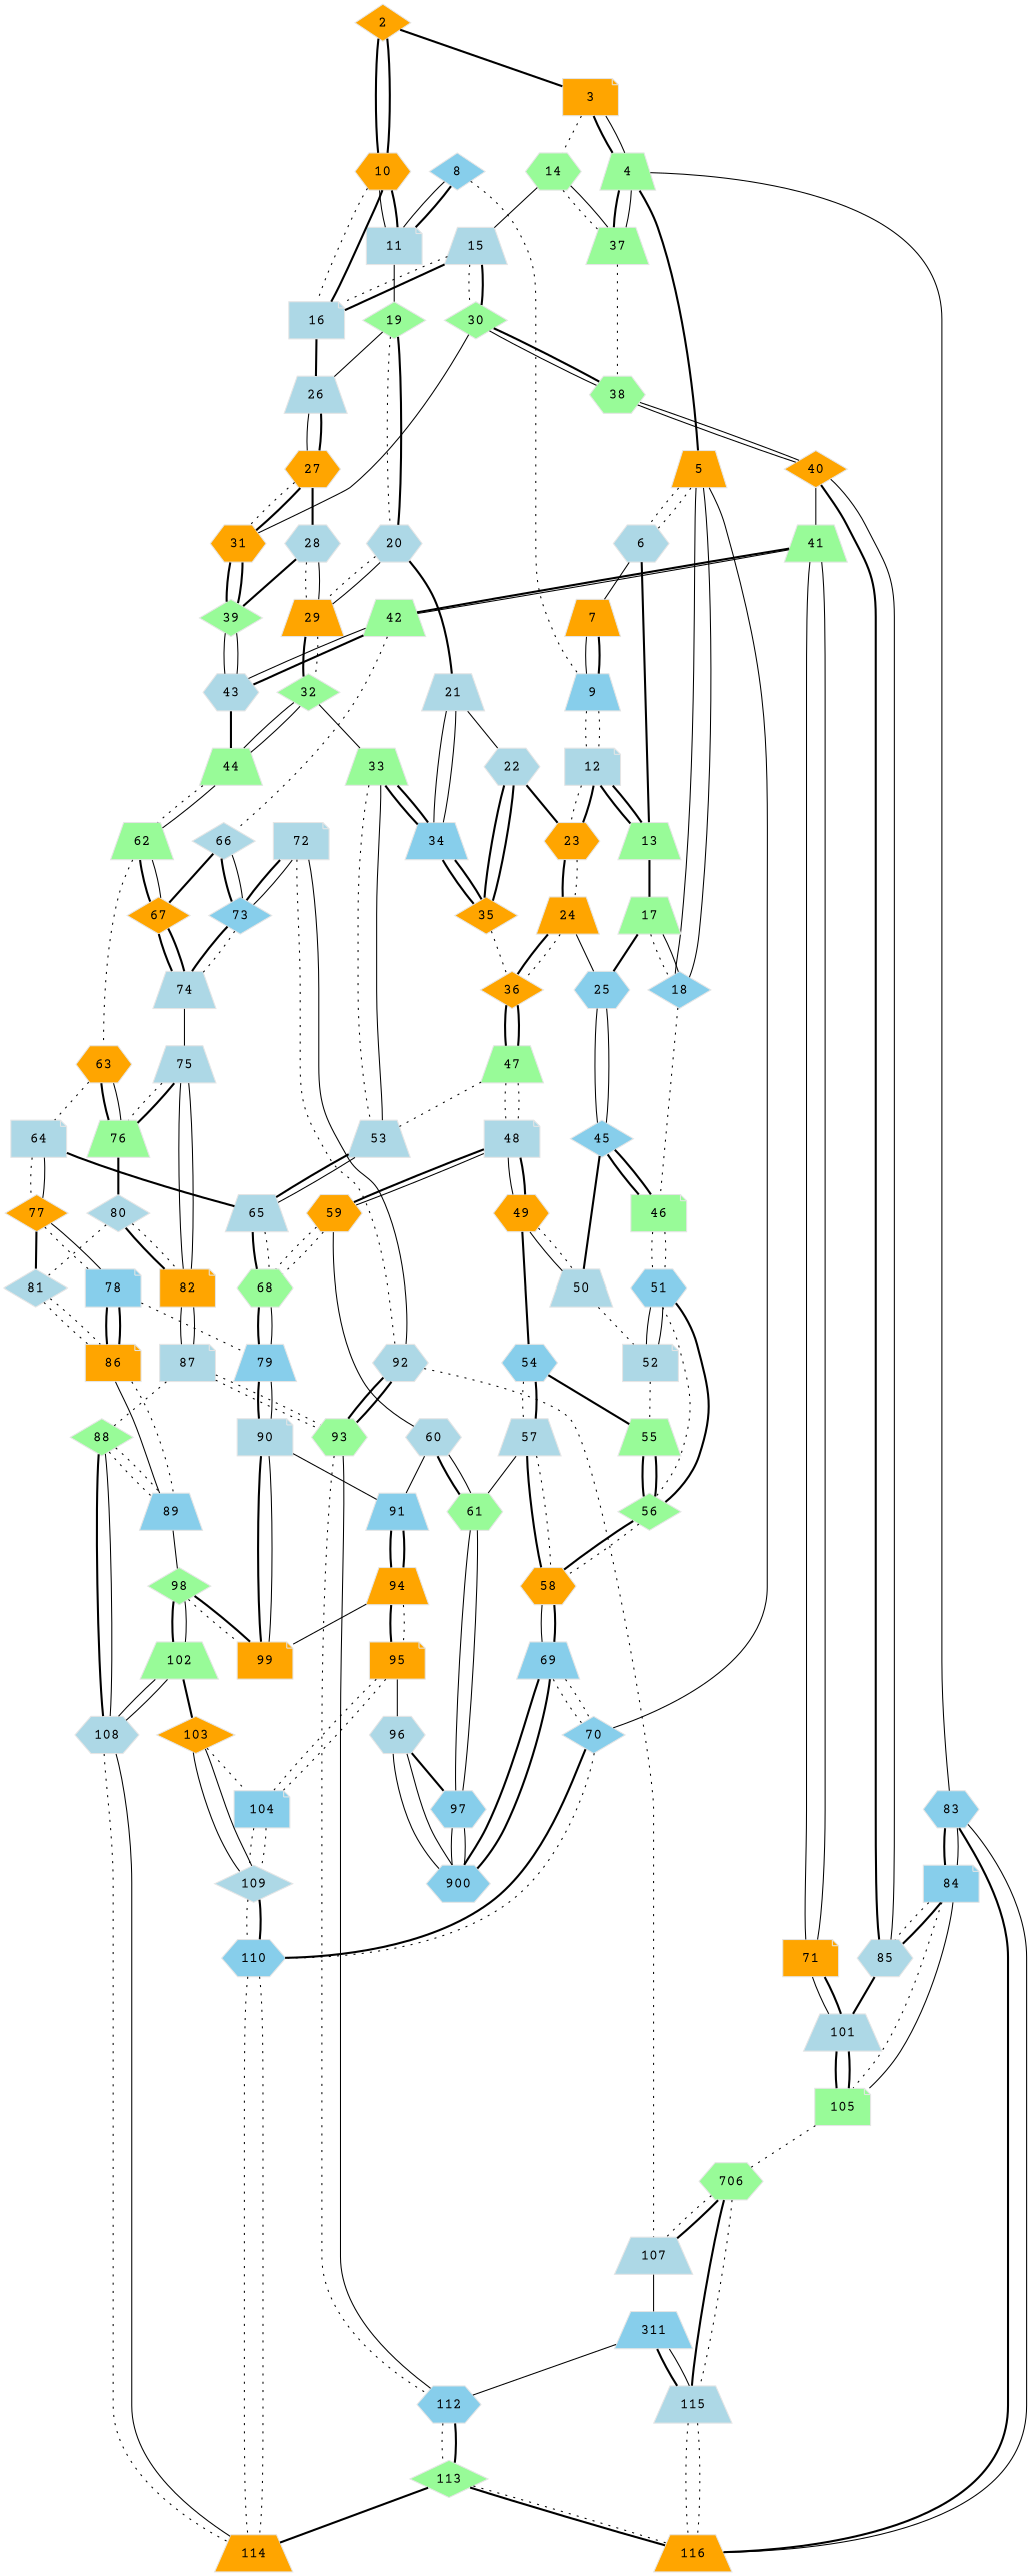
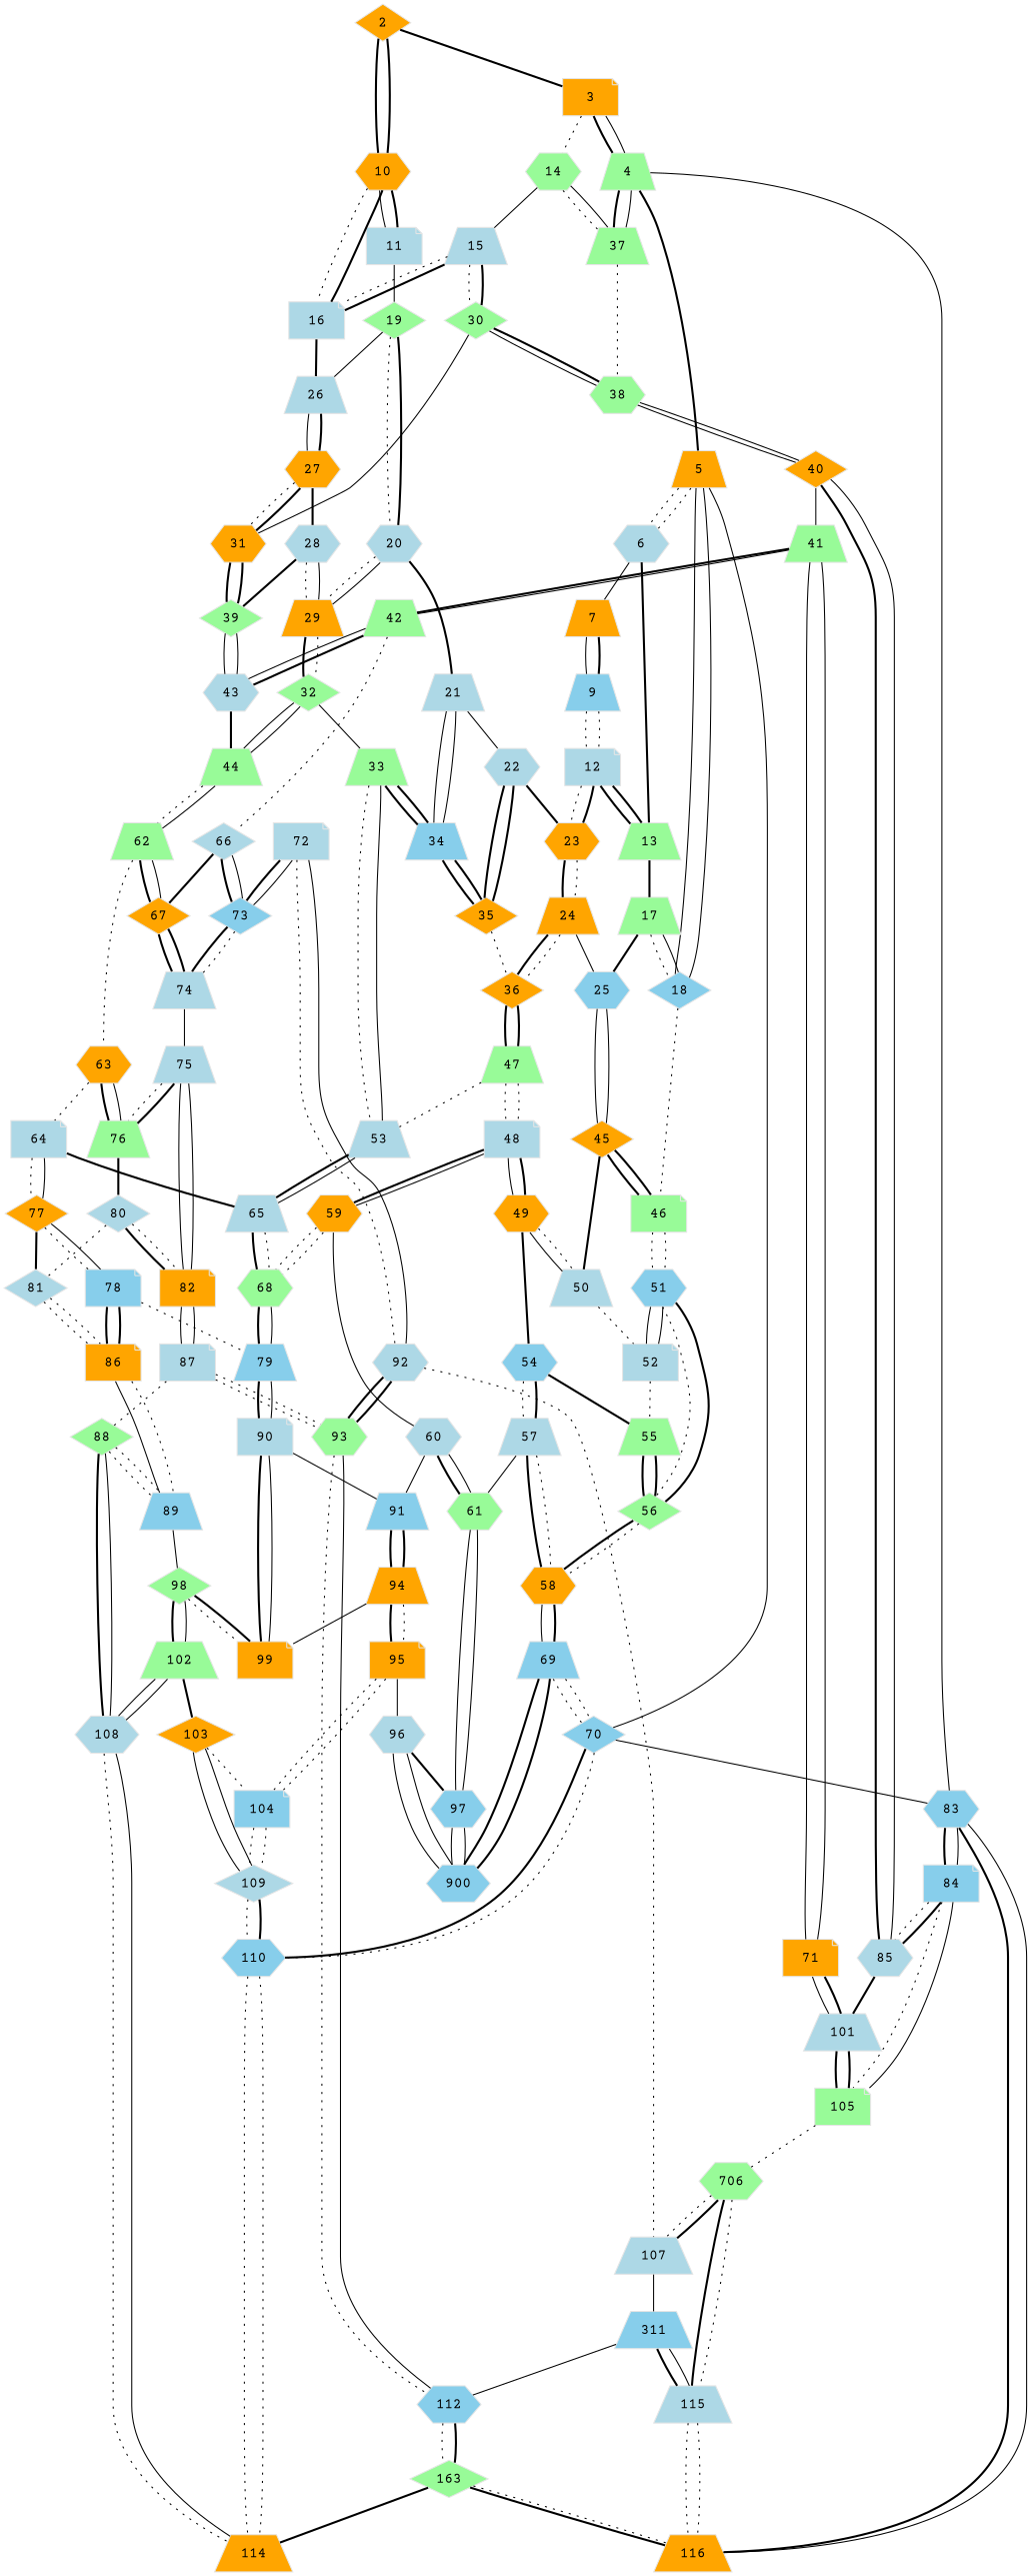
  graph {
    fontname="Courier Prime"
    node [color=gray90 fillcolor=lightblue fontname="Courier Prime" shape=trapezium style=filled]
    edge [fontname="Courier Prime" style=bold]
    2 [fillcolor=orange shape=diamond]
    3 [fillcolor=orange shape=note]
    10 [fillcolor=orange shape=hexagon]
-   8 [fillcolor=skyblue shape=diamond]
    9 [fillcolor=skyblue]
    11 [shape=note]
    4 [fillcolor=palegreen]
    14 [fillcolor=palegreen shape=hexagon]
    16 [shape=note]
    5 [fillcolor=orange]
    37 [fillcolor=palegreen]
    83 [fillcolor=skyblue shape=hexagon]
    15
    6 [shape=hexagon]
    18 [fillcolor=skyblue shape=diamond]
    70 [fillcolor=skyblue shape=diamond]
    38 [fillcolor=palegreen shape=hexagon]
    84 [fillcolor=skyblue shape=note]
    116 [fillcolor=orange]
    7 [fillcolor=orange]
    13 [fillcolor=palegreen]
    46 [fillcolor=palegreen shape=note]
    110 [fillcolor=skyblue shape=hexagon]
    17 [fillcolor=palegreen]
    12 [shape=note]
    19 [fillcolor=palegreen shape=diamond]
    23 [fillcolor=orange shape=hexagon]
    26
    20 [shape=hexagon]
    24 [fillcolor=orange]
    25 [fillcolor=skyblue shape=hexagon]
    30 [fillcolor=palegreen shape=diamond]
    31 [fillcolor=orange shape=hexagon]
    27 [fillcolor=orange shape=hexagon]
-   45 [fillcolor=skyblue shape=diamond]
+   45 [fillcolor=orange shape=diamond]
    51 [fillcolor=skyblue shape=hexagon]
    21
    29 [fillcolor=orange]
    22 [shape=hexagon]
    34 [fillcolor=skyblue]
    32 [fillcolor=palegreen shape=diamond]
    35 [fillcolor=orange shape=diamond]
    36 [fillcolor=orange shape=diamond]
    47 [fillcolor=palegreen]
    50
    28 [shape=hexagon]
    39 [fillcolor=palegreen shape=diamond]
    43 [shape=hexagon]
    33 [fillcolor=palegreen]
    44 [fillcolor=palegreen]
    40 [fillcolor=orange shape=diamond]
    53
    62 [fillcolor=palegreen]
    65
    48 [shape=note]
    41 [fillcolor=palegreen]
    85 [shape=hexagon]
    42 [fillcolor=palegreen]
    71 [fillcolor=orange shape=note]
    101
    66 [shape=diamond]
    67 [fillcolor=orange shape=diamond]
    73 [fillcolor=skyblue shape=diamond]
    63 [fillcolor=orange shape=hexagon]
    52 [shape=note]
    56 [fillcolor=palegreen shape=diamond]
    49 [fillcolor=orange shape=hexagon]
    59 [fillcolor=orange shape=hexagon]
    54 [fillcolor=skyblue shape=hexagon]
    60 [shape=hexagon]
    68 [fillcolor=palegreen shape=hexagon]
    55 [fillcolor=palegreen]
    57
    58 [fillcolor=orange shape=hexagon]
    61 [fillcolor=palegreen shape=hexagon]
    69 [fillcolor=skyblue]
    97 [fillcolor=skyblue shape=hexagon]
    n78 [fillcolor=skyblue label=900 shape=hexagon]
    91 [fillcolor=skyblue]
    79 [fillcolor=skyblue]
    94 [fillcolor=orange]
    64 [shape=note]
    76 [fillcolor=palegreen]
    74
    77 [fillcolor=orange shape=diamond]
    80 [shape=diamond]
    78 [fillcolor=skyblue shape=note]
    81 [shape=diamond]
    75
    90 [shape=note]
    114 [fillcolor=orange]
    72 [shape=note]
    92 [shape=hexagon]
    105 [fillcolor=palegreen shape=note]
    93 [fillcolor=palegreen shape=hexagon]
    107
    82 [fillcolor=orange shape=note]
    87 [shape=note]
    86 [fillcolor=orange shape=note]
    89 [fillcolor=skyblue]
    99 [fillcolor=orange shape=note]
    88 [fillcolor=palegreen shape=diamond]
    n103 [fillcolor=palegreen label=706 shape=hexagon]
    98 [fillcolor=palegreen shape=diamond]
    108 [shape=hexagon]
    112 [fillcolor=skyblue shape=hexagon]
    102 [fillcolor=palegreen]
    95 [fillcolor=orange shape=note]
    n109 [fillcolor=skyblue label=311]
-   113 [fillcolor=palegreen shape=diamond]
+   113 [fillcolor=palegreen shape=diamond label=163]
    96 [shape=hexagon]
    104 [fillcolor=skyblue shape=note]
    109 [shape=diamond]
    103 [fillcolor=orange shape=diamond]
    115
    2 -- 3
    2 -- 10
    2 -- 10
    3 -- 4
    3 -- 4 [style=solid]
    3 -- 14 [style=dotted]
    10 -- 11 [style=solid]
    10 -- 11
    10 -- 16 [style=dotted]
    10 -- 16
-   8 -- 9 [style=dotted]
-   8 -- 11 [style=solid]
-   8 -- 11
    9 -- 12 [style=dotted]
    9 -- 12 [style=dotted]
    11 -- 19 [style=solid]
    4 -- 5
    4 -- 37
    4 -- 37 [style=solid]
    4 -- 83 [style=solid]
    14 -- 37 [style=dotted]
    14 -- 37 [style=solid]
    14 -- 15 [style=solid]
    16 -- 26
    5 -- 6 [style=dotted]
    5 -- 6 [style=dotted]
    5 -- 18 [style=solid]
    5 -- 18 [style=solid]
    5 -- 70 [style=solid]
    37 -- 38 [style=dotted]
    83 -- 84
    83 -- 84 [style=solid]
    83 -- 116
    83 -- 116 [style=solid]
    15 -- 16 [style=dotted]
    15 -- 16
    15 -- 30 [style=dotted]
    15 -- 30
    6 -- 7 [style=solid]
    6 -- 13
    18 -- 46 [style=dotted]
+   70 -- 83 [style=solid]
    70 -- 110
    70 -- 110 [style=dotted]
    38 -- 40 [style=solid]
    38 -- 40 [style=solid]
    84 -- 85 [style=dotted]
    84 -- 85
    84 -- 105 [style=dotted]
    84 -- 105 [style=solid]
    7 -- 9 [style=solid]
    7 -- 9
    13 -- 17
    46 -- 51 [style=dotted]
    46 -- 51 [style=dotted]
    110 -- 114 [style=dotted]
    110 -- 114 [style=dotted]
    17 -- 18 [style=dotted]
    17 -- 18 [style=solid]
    17 -- 25
    12 -- 13
    12 -- 13
    12 -- 23 [style=dotted]
    12 -- 23
    19 -- 26 [style=solid]
    19 -- 20 [style=dotted]
    19 -- 20
    23 -- 24
    23 -- 24 [style=dotted]
    26 -- 27 [style=solid]
    26 -- 27
    20 -- 21
    20 -- 29 [style=dotted]
    20 -- 29 [style=solid]
    24 -- 25 [style=solid]
    24 -- 36
    24 -- 36 [style=dotted]
    25 -- 45 [style=solid]
    25 -- 45 [style=solid]
    30 -- 38 [style=solid]
    30 -- 38
    30 -- 31 [style=solid]
    31 -- 39
    31 -- 39
    27 -- 31 [style=dotted]
    27 -- 31
    27 -- 28
    45 -- 46
    45 -- 46
    45 -- 50
    51 -- 52 [style=solid]
    51 -- 52 [style=solid]
    51 -- 56 [style=dotted]
    51 -- 56
    21 -- 22 [style=solid]
    21 -- 34 [style=solid]
    21 -- 34 [style=solid]
    29 -- 32
    29 -- 32 [style=dotted]
    22 -- 23
    22 -- 35
    22 -- 35
    34 -- 35
    34 -- 35
    32 -- 33 [style=solid]
    32 -- 44 [style=solid]
    32 -- 44 [style=solid]
    35 -- 36 [style=dotted]
    36 -- 47
    36 -- 47
    47 -- 53 [style=dotted]
    47 -- 48 [style=dotted]
    47 -- 48 [style=dotted]
    50 -- 52 [style=dotted]
    28 -- 29 [style=dotted]
    28 -- 29 [style=solid]
    28 -- 39
    39 -- 43 [style=solid]
    39 -- 43 [style=solid]
    43 -- 44
    33 -- 34
    33 -- 34
    33 -- 53 [style=dotted]
    33 -- 53 [style=solid]
    44 -- 62 [style=dotted]
    44 -- 62 [style=solid]
    40 -- 41 [style=solid]
    40 -- 85
    40 -- 85 [style=solid]
    53 -- 65
    53 -- 65 [style=solid]
    62 -- 67
    62 -- 67 [style=solid]
    62 -- 63 [style=dotted]
    65 -- 68
    65 -- 68 [style=dotted]
    48 -- 49 [style=solid]
    48 -- 49
    48 -- 59
    48 -- 59 [style=solid]
    41 -- 42
    41 -- 42 [style=solid]
    41 -- 71 [style=solid]
    41 -- 71 [style=solid]
    85 -- 101
    42 -- 43 [style=solid]
    42 -- 43
    42 -- 66 [style=dotted]
    71 -- 101 [style=solid]
    71 -- 101
    101 -- 105
    101 -- 105
    66 -- 67
    66 -- 73
    66 -- 73 [style=solid]
    67 -- 74
    67 -- 74
    73 -- 74
    73 -- 74 [style=dotted]
    63 -- 64 [style=dotted]
    63 -- 76
    63 -- 76 [style=solid]
    52 -- 55 [style=dotted]
    56 -- 58
    56 -- 58 [style=dotted]
    49 -- 50 [style=solid]
    49 -- 50 [style=dotted]
    49 -- 54
    59 -- 60 [style=solid]
    59 -- 68 [style=dotted]
    59 -- 68 [style=dotted]
    54 -- 55
    54 -- 57 [style=dotted]
    54 -- 57
    60 -- 61
    60 -- 61 [style=solid]
    60 -- 91 [style=solid]
    68 -- 79
    68 -- 79 [style=solid]
    55 -- 56
    55 -- 56
    57 -- 58
    57 -- 58 [style=dotted]
    57 -- 61 [style=solid]
    58 -- 69 [style=solid]
    58 -- 69
    61 -- 97 [style=solid]
    61 -- 97 [style=solid]
    69 -- 70 [style=dotted]
    69 -- 70 [style=dotted]
    69 -- n78
    69 -- n78
    97 -- n78 [style=solid]
    97 -- n78 [style=solid]
    91 -- 94
    91 -- 94
    79 -- 90
    79 -- 90 [style=solid]
    94 -- 99 [style=solid]
    94 -- 95
    94 -- 95 [style=dotted]
    64 -- 65
    64 -- 77 [style=dotted]
    64 -- 77 [style=solid]
    76 -- 80
    74 -- 75 [style=solid]
    77 -- 78 [style=dotted]
    77 -- 78 [style=solid]
    77 -- 81
    80 -- 81 [style=dotted]
    80 -- 82
    80 -- 82 [style=dotted]
    78 -- 79 [style=dotted]
    78 -- 86
    78 -- 86
    81 -- 86 [style=dotted]
    81 -- 86 [style=dotted]
    75 -- 76 [style=dotted]
    75 -- 76
    75 -- 82 [style=solid]
    75 -- 82 [style=solid]
    90 -- 91 [style=solid]
    90 -- 99
    90 -- 99 [style=solid]
    72 -- 73
    72 -- 73 [style=solid]
    72 -- 92 [style=dotted]
    72 -- 92 [style=solid]
    92 -- 93
    92 -- 93
    92 -- 107 [style=dotted]
    105 -- n103 [style=dotted]
    93 -- 112 [style=dotted]
    93 -- 112 [style=solid]
    107 -- n109 [style=solid]
    82 -- 87 [style=solid]
    82 -- 87 [style=solid]
    87 -- 93 [style=dotted]
    87 -- 93 [style=dotted]
    87 -- 88 [style=dotted]
    86 -- 89 [style=solid]
    86 -- 89 [style=dotted]
    89 -- 98 [style=solid]
    88 -- 89 [style=dotted]
    88 -- 89 [style=dotted]
    88 -- 108
    88 -- 108 [style=solid]
    n103 -- 107 [style=dotted]
    n103 -- 107
    n103 -- 115
    n103 -- 115 [style=dotted]
    98 -- 99 [style=dotted]
    98 -- 99
    98 -- 102
    98 -- 102 [style=solid]
    108 -- 114 [style=dotted]
    108 -- 114 [style=solid]
    112 -- 113 [style=dotted]
    112 -- 113
    102 -- 108 [style=solid]
    102 -- 108 [style=solid]
    102 -- 103
    95 -- 96 [style=solid]
    95 -- 104 [style=dotted]
    95 -- 104 [style=dotted]
    n109 -- 112 [style=solid]
    n109 -- 115
    n109 -- 115 [style=solid]
    113 -- 116
    113 -- 116 [style=dotted]
    113 -- 114
    96 -- 97
    96 -- n78 [style=solid]
    96 -- n78 [style=solid]
    104 -- 109 [style=dotted]
    104 -- 109 [style=dotted]
    109 -- 110 [style=dotted]
    109 -- 110
    103 -- 104 [style=dotted]
    103 -- 109 [style=solid]
    103 -- 109 [style=solid]
    115 -- 116 [style=dotted]
    115 -- 116 [style=dotted]
  }
